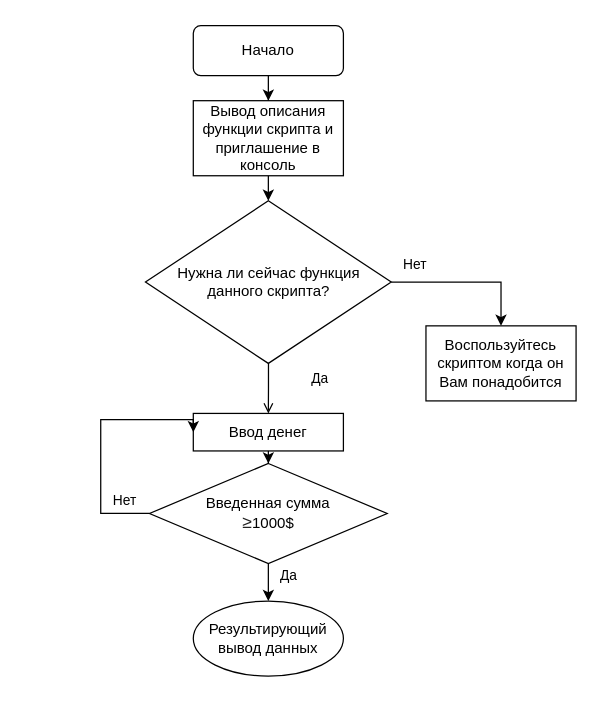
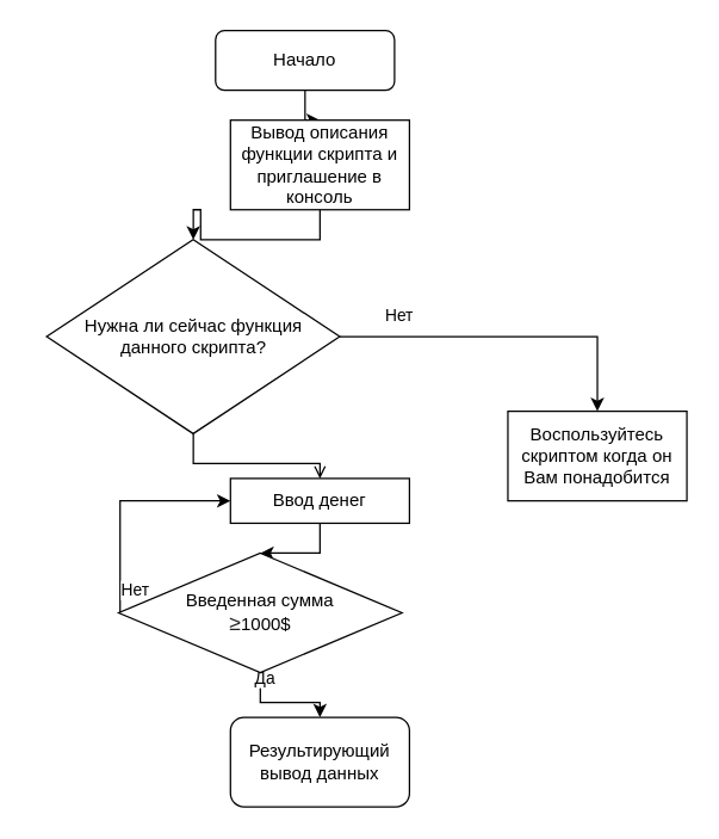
  <mxCell id="0" />
  <mxCell id="1" parent="0" />
  <mxCell id="2" value="" style="edgeStyle=orthogonalEdgeStyle;rounded=0;orthogonalLoop=1;jettySize=auto;html=1;" edge="1" parent="1" source="3" target="9"><mxGeometry relative="1" as="geometry" /></mxCell>
- <mxCell id="3" value="Начало" style="rounded=1;whiteSpace=wrap;html=1;fontSize=12;glass=0;strokeWidth=1;shadow=0;" parent="1" vertex="1"><mxGeometry x="154" y="20" width="120" height="40" as="geometry" /></mxCell>
+ <mxCell id="3" value="Начало" style="rounded=1;whiteSpace=wrap;html=1;fontSize=12;glass=0;strokeWidth=1;shadow=0;" parent="1" vertex="1"><mxGeometry x="144" y="20" width="120" height="40" as="geometry" /></mxCell>
  <mxCell id="4" value="Yes" style="rounded=0;html=1;jettySize=auto;orthogonalLoop=1;fontSize=11;endArrow=block;endFill=0;endSize=8;strokeWidth=1;shadow=0;labelBackgroundColor=none;edgeStyle=orthogonalEdgeStyle;" parent="1" edge="1"><mxGeometry y="20" relative="1" as="geometry"><mxPoint as="offset" /><mxPoint x="20" y="240" as="sourcePoint" /></mxGeometry></mxCell>
  <mxCell id="5" value="No" style="edgeStyle=orthogonalEdgeStyle;rounded=0;html=1;jettySize=auto;orthogonalLoop=1;fontSize=11;endArrow=block;endFill=0;endSize=8;strokeWidth=1;shadow=0;labelBackgroundColor=none;" parent="1" edge="1"><mxGeometry y="10" relative="1" as="geometry"><mxPoint as="offset" /><mxPoint x="70" y="200" as="sourcePoint" /></mxGeometry></mxCell>
  <mxCell id="6" value="No" style="rounded=0;html=1;jettySize=auto;orthogonalLoop=1;fontSize=11;endArrow=block;endFill=0;endSize=8;strokeWidth=1;shadow=0;labelBackgroundColor=none;edgeStyle=orthogonalEdgeStyle;" parent="1" edge="1"><mxGeometry x="0.333" y="20" relative="1" as="geometry"><mxPoint as="offset" /><mxPoint x="20" y="360" as="sourcePoint" /></mxGeometry></mxCell>
  <mxCell id="7" value="Yes" style="edgeStyle=orthogonalEdgeStyle;rounded=0;html=1;jettySize=auto;orthogonalLoop=1;fontSize=11;endArrow=block;endFill=0;endSize=8;strokeWidth=1;shadow=0;labelBackgroundColor=none;" parent="1" edge="1"><mxGeometry y="10" relative="1" as="geometry"><mxPoint as="offset" /><mxPoint x="70" y="320" as="sourcePoint" /></mxGeometry></mxCell>
  <mxCell id="8" value="" style="edgeStyle=orthogonalEdgeStyle;rounded=0;orthogonalLoop=1;jettySize=auto;html=1;" edge="1" parent="1" source="9" target="13"><mxGeometry relative="1" as="geometry" /></mxCell>
  <mxCell id="9" value="Вывод описания функции скрипта и приглашение в консоль" style="rounded=0;whiteSpace=wrap;html=1;" vertex="1" parent="1"><mxGeometry x="154" y="80" width="120" height="60" as="geometry" /></mxCell>
  <mxCell id="10" style="edgeStyle=orthogonalEdgeStyle;rounded=0;orthogonalLoop=1;jettySize=auto;html=1;exitX=1;exitY=0.5;exitDx=0;exitDy=0;entryX=0.5;entryY=0;entryDx=0;entryDy=0;" edge="1" parent="1" source="13" target="14"><mxGeometry relative="1" as="geometry"><mxPoint x="400" y="290" as="targetPoint" /><Array as="points"><mxPoint x="400" y="225" /></Array></mxGeometry></mxCell>
  <mxCell id="11" value="Нет" style="edgeLabel;html=1;align=center;verticalAlign=middle;resizable=0;points=[];" vertex="1" connectable="0" parent="10"><mxGeometry x="-0.58" y="-3" relative="1" as="geometry"><mxPoint x="-8.25" y="-18" as="offset" /></mxGeometry></mxCell>
  <mxCell id="12" value="Да" style="edgeStyle=orthogonalEdgeStyle;rounded=0;orthogonalLoop=1;jettySize=auto;html=1;endArrow=open;" edge="1" parent="1" source="13" target="16"><mxGeometry x="0.332" y="-30" relative="1" as="geometry"><mxPoint x="71" y="-15" as="offset" /></mxGeometry></mxCell>
- <mxCell id="13" value="Нужна ли сейчас функция&lt;br&gt;данного скрипта?" style="rhombus;whiteSpace=wrap;html=1;rounded=0;" vertex="1" parent="1"><mxGeometry x="115.75" y="160" width="196.5" height="130" as="geometry" /></mxCell>
- <mxCell id="14" value="Воспользуйтесь скриптом когда он Вам понадобится" style="rounded=0;whiteSpace=wrap;html=1;" vertex="1" parent="1"><mxGeometry x="340" y="260" width="120" height="60" as="geometry" /></mxCell>
+ <mxCell id="13" value="Нужна ли сейчас функция&lt;br&gt;данного скрипта?" style="rhombus;whiteSpace=wrap;html=1;rounded=0;" vertex="1" parent="1"><mxGeometry x="30.75" y="160" width="196.5" height="130" as="geometry" /></mxCell>
+ <mxCell id="14" value="Воспользуйтесь скриптом когда он Вам понадобится" style="rounded=0;whiteSpace=wrap;html=1;" vertex="1" parent="1"><mxGeometry x="340" y="275" width="120" height="60" as="geometry" /></mxCell>
  <mxCell id="15" value="" style="edgeStyle=orthogonalEdgeStyle;rounded=0;orthogonalLoop=1;jettySize=auto;html=1;" edge="1" parent="1" source="16" target="19"><mxGeometry relative="1" as="geometry" /></mxCell>
- <mxCell id="16" value="Ввод денег" style="whiteSpace=wrap;html=1;rounded=0;" vertex="1" parent="1"><mxGeometry x="154" y="330" width="120" height="30" as="geometry" /></mxCell>
+ <mxCell id="16" value="Ввод денег" style="whiteSpace=wrap;html=1;rounded=0;" vertex="1" parent="1"><mxGeometry x="154" y="320" width="120" height="30" as="geometry" /></mxCell>
  <mxCell id="17" value="Да" style="edgeStyle=orthogonalEdgeStyle;rounded=0;orthogonalLoop=1;jettySize=auto;html=1;exitX=0.5;exitY=1;exitDx=0;exitDy=0;entryX=0.5;entryY=0;entryDx=0;entryDy=0;" edge="1" parent="1" source="19" target="20"><mxGeometry x="-0.333" y="16" relative="1" as="geometry"><mxPoint as="offset" /></mxGeometry></mxCell>
  <mxCell id="18" value="Нет" style="edgeStyle=orthogonalEdgeStyle;rounded=0;orthogonalLoop=1;jettySize=auto;html=1;entryX=0;entryY=0.5;entryDx=0;entryDy=0;" edge="1" parent="1" source="19" target="16"><mxGeometry x="-0.798" y="-10" relative="1" as="geometry"><mxPoint x="140" y="330" as="targetPoint" /><Array as="points"><mxPoint x="80" y="410" /><mxPoint x="80" y="335" /></Array><mxPoint as="offset" /></mxGeometry></mxCell>
- <mxCell id="19" value="Введенная сумма&lt;br&gt;&lt;span style=&quot;color: rgb(34 , 34 , 34) ; font-family: &amp;#34;arial&amp;#34; , sans-serif ; font-size: 14px ; text-align: left ; background-color: rgb(255 , 255 , 255)&quot;&gt;&amp;nbsp;≥&lt;/span&gt;1000$&amp;nbsp;" style="rhombus;whiteSpace=wrap;html=1;rounded=0;" vertex="1" parent="1"><mxGeometry x="119" y="370" width="190" height="80" as="geometry" /></mxCell>
- <mxCell id="20" value="Результирующий вывод данных" style="ellipse;whiteSpace=wrap;html=1;" vertex="1" parent="1"><mxGeometry x="154" y="480" width="120" height="60" as="geometry" /></mxCell>
+ <mxCell id="19" value="Введенная сумма&lt;br&gt;&lt;span style=&quot;color: rgb(34 , 34 , 34) ; font-family: &amp;#34;arial&amp;#34; , sans-serif ; font-size: 14px ; text-align: left ; background-color: rgb(255 , 255 , 255)&quot;&gt;&amp;nbsp;≥&lt;/span&gt;1000$&amp;nbsp;" style="rhombus;whiteSpace=wrap;html=1;rounded=0;" vertex="1" parent="1"><mxGeometry x="79" y="370" width="190" height="80" as="geometry" /></mxCell>
+ <mxCell id="20" value="Результирующий вывод данных" style="rounded=1;whiteSpace=wrap;html=1;" vertex="1" parent="1"><mxGeometry x="154" y="480" width="120" height="60" as="geometry" /></mxCell>
